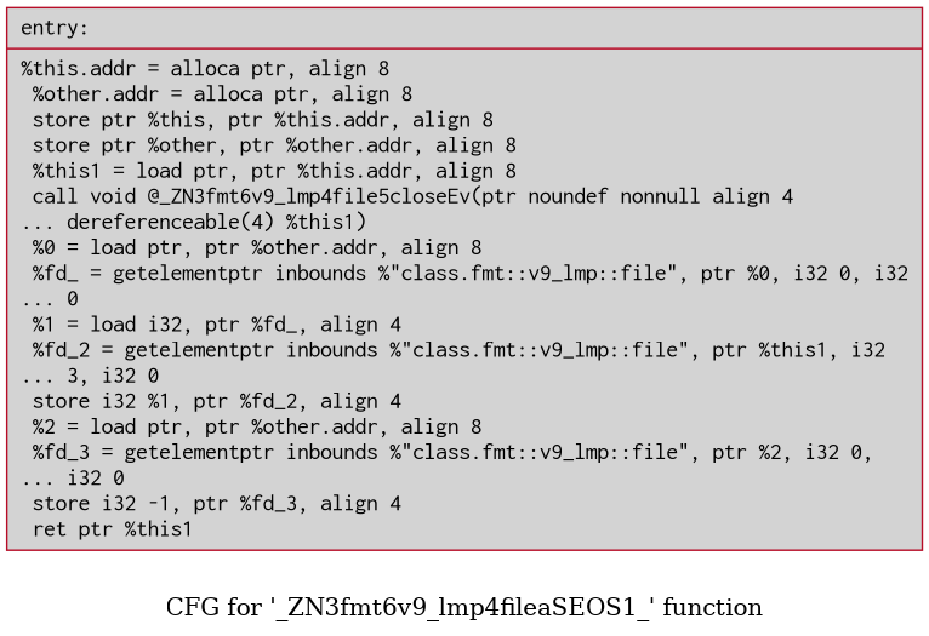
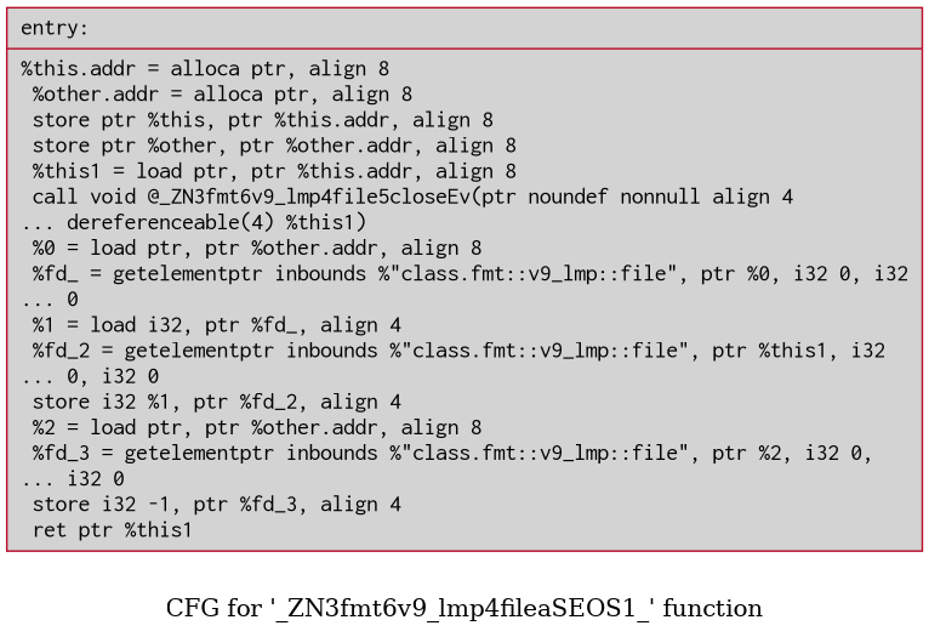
  digraph {
    label="CFG for '_ZN3fmt6v9_lmp4fileaSEOS1_' function"
-   n1 [color="#b70d28ff" fillcolor=lightgrey fontname=Courier label="{entry:\l|  %this.addr = alloca ptr, align 8\l  %other.addr = alloca ptr, align 8\l  store ptr %this, ptr %this.addr, align 8\l  store ptr %other, ptr %other.addr, align 8\l  %this1 = load ptr, ptr %this.addr, align 8\l  call void @_ZN3fmt6v9_lmp4file5closeEv(ptr noundef nonnull align 4\l... dereferenceable(4) %this1)\l  %0 = load ptr, ptr %other.addr, align 8\l  %fd_ = getelementptr inbounds %\"class.fmt::v9_lmp::file\", ptr %0, i32 0, i32\l... 0\l  %1 = load i32, ptr %fd_, align 4\l  %fd_2 = getelementptr inbounds %\"class.fmt::v9_lmp::file\", ptr %this1, i32\l... 3, i32 0\l  store i32 %1, ptr %fd_2, align 4\l  %2 = load ptr, ptr %other.addr, align 8\l  %fd_3 = getelementptr inbounds %\"class.fmt::v9_lmp::file\", ptr %2, i32 0,\l... i32 0\l  store i32 -1, ptr %fd_3, align 4\l  ret ptr %this1\l}" shape=record style=filled]
+   n1 [color="#b70d28ff" fillcolor=lightgrey fontname=Courier label="{entry:\l|  %this.addr = alloca ptr, align 8\l  %other.addr = alloca ptr, align 8\l  store ptr %this, ptr %this.addr, align 8\l  store ptr %other, ptr %other.addr, align 8\l  %this1 = load ptr, ptr %this.addr, align 8\l  call void @_ZN3fmt6v9_lmp4file5closeEv(ptr noundef nonnull align 4\l... dereferenceable(4) %this1)\l  %0 = load ptr, ptr %other.addr, align 8\l  %fd_ = getelementptr inbounds %\"class.fmt::v9_lmp::file\", ptr %0, i32 0, i32\l... 0\l  %1 = load i32, ptr %fd_, align 4\l  %fd_2 = getelementptr inbounds %\"class.fmt::v9_lmp::file\", ptr %this1, i32\l... 0, i32 0\l  store i32 %1, ptr %fd_2, align 4\l  %2 = load ptr, ptr %other.addr, align 8\l  %fd_3 = getelementptr inbounds %\"class.fmt::v9_lmp::file\", ptr %2, i32 0,\l... i32 0\l  store i32 -1, ptr %fd_3, align 4\l  ret ptr %this1\l}" shape=record style=filled]
  }
